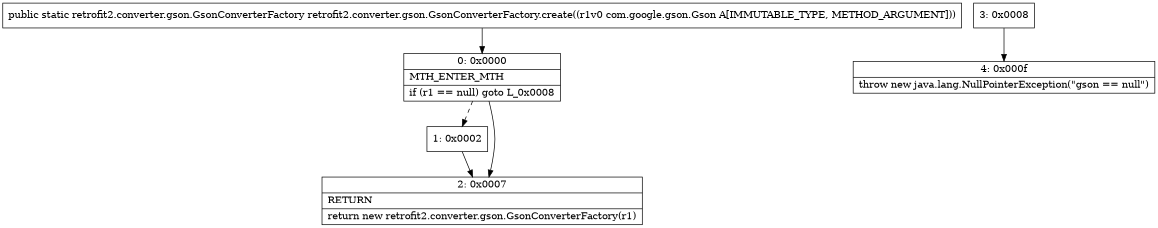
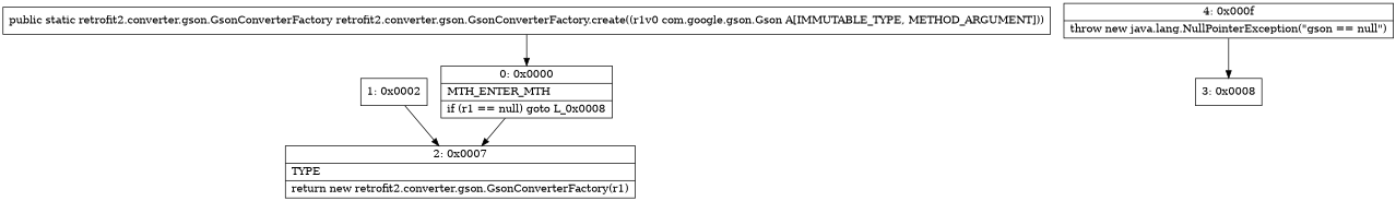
  digraph {
    node [shape=record]
    n1 [label="{0\:\ 0x0000|MTH_ENTER_MTH\l|if (r1 == null) goto L_0x0008\l}"]
    n2 [label="{1\:\ 0x0002}"]
-   n3 [label="{2\:\ 0x0007|RETURN\l|return new retrofit2.converter.gson.GsonConverterFactory(r1)\l}"]
+   n3 [label="{2\:\ 0x0007|TYPE\l|return new retrofit2.converter.gson.GsonConverterFactory(r1)\l}"]
    n4 [label="{3\:\ 0x0008}"]
    n5 [label="{4\:\ 0x000f|throw new java.lang.NullPointerException(\"gson == null\")\l}"]
    n6 [label="{public static retrofit2.converter.gson.GsonConverterFactory retrofit2.converter.gson.GsonConverterFactory.create((r1v0 com.google.gson.Gson A[IMMUTABLE_TYPE, METHOD_ARGUMENT])) }"]
-   n1 -> n2 [style=dashed]
    n1 -> n3
    n2 -> n3
-   n4 -> n5
+   n5 -> n4
    n6 -> n1
  }
